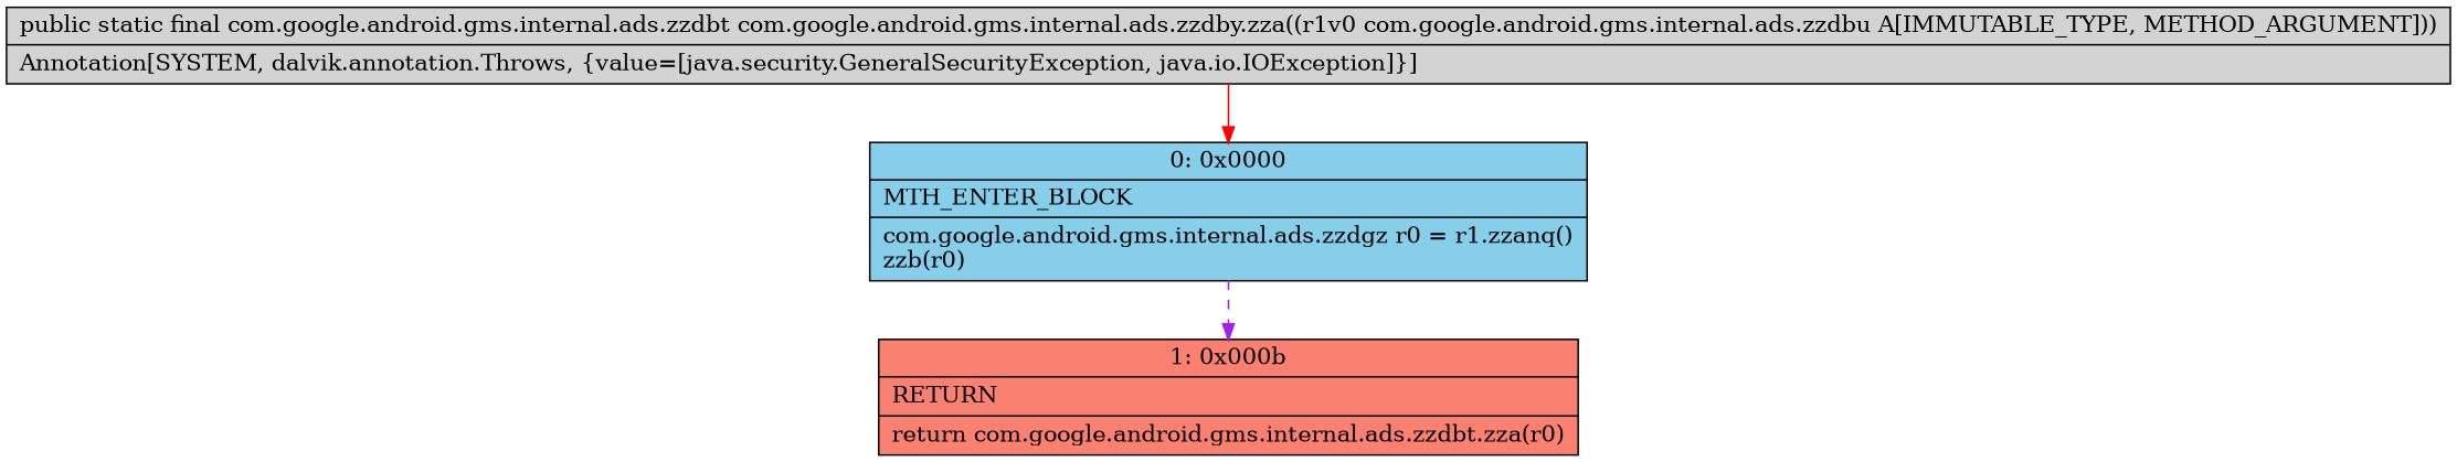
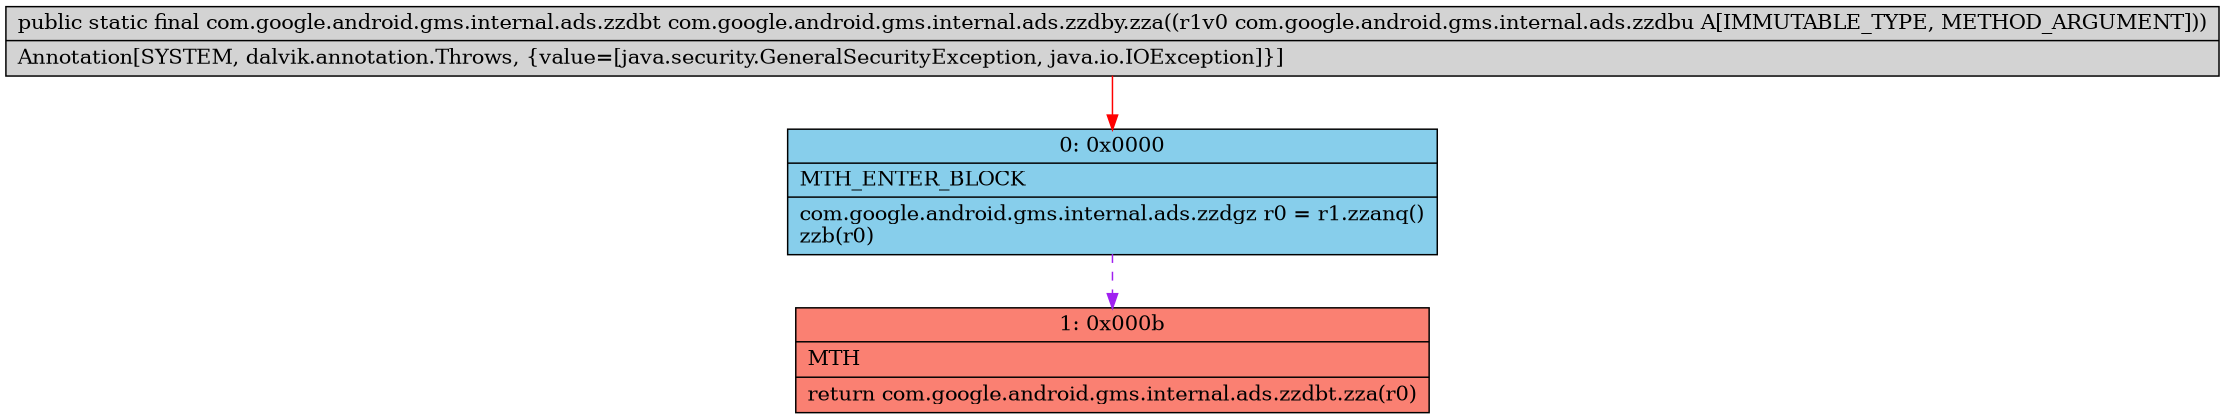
  digraph {
    node [shape=record style=filled]
    n1 [label="{0\:\ 0x0000|MTH_ENTER_BLOCK\l|com.google.android.gms.internal.ads.zzdgz r0 = r1.zzanq()\lzzb(r0)\l}" fillcolor=skyblue]
-   n2 [label="{1\:\ 0x000b|RETURN\l|return com.google.android.gms.internal.ads.zzdbt.zza(r0)\l}" fillcolor=salmon]
+   n2 [label="{1\:\ 0x000b|MTH\l|return com.google.android.gms.internal.ads.zzdbt.zza(r0)\l}" fillcolor=salmon]
    n3 [label="{public static final com.google.android.gms.internal.ads.zzdbt com.google.android.gms.internal.ads.zzdby.zza((r1v0 com.google.android.gms.internal.ads.zzdbu A[IMMUTABLE_TYPE, METHOD_ARGUMENT]))  | Annotation[SYSTEM, dalvik.annotation.Throws, \{value=[java.security.GeneralSecurityException, java.io.IOException]\}]\l}" fillcolor=lightgrey]
    n1 -> n2 [color=purple style=dashed]
    n3 -> n1 [color=red style=solid]
  }
